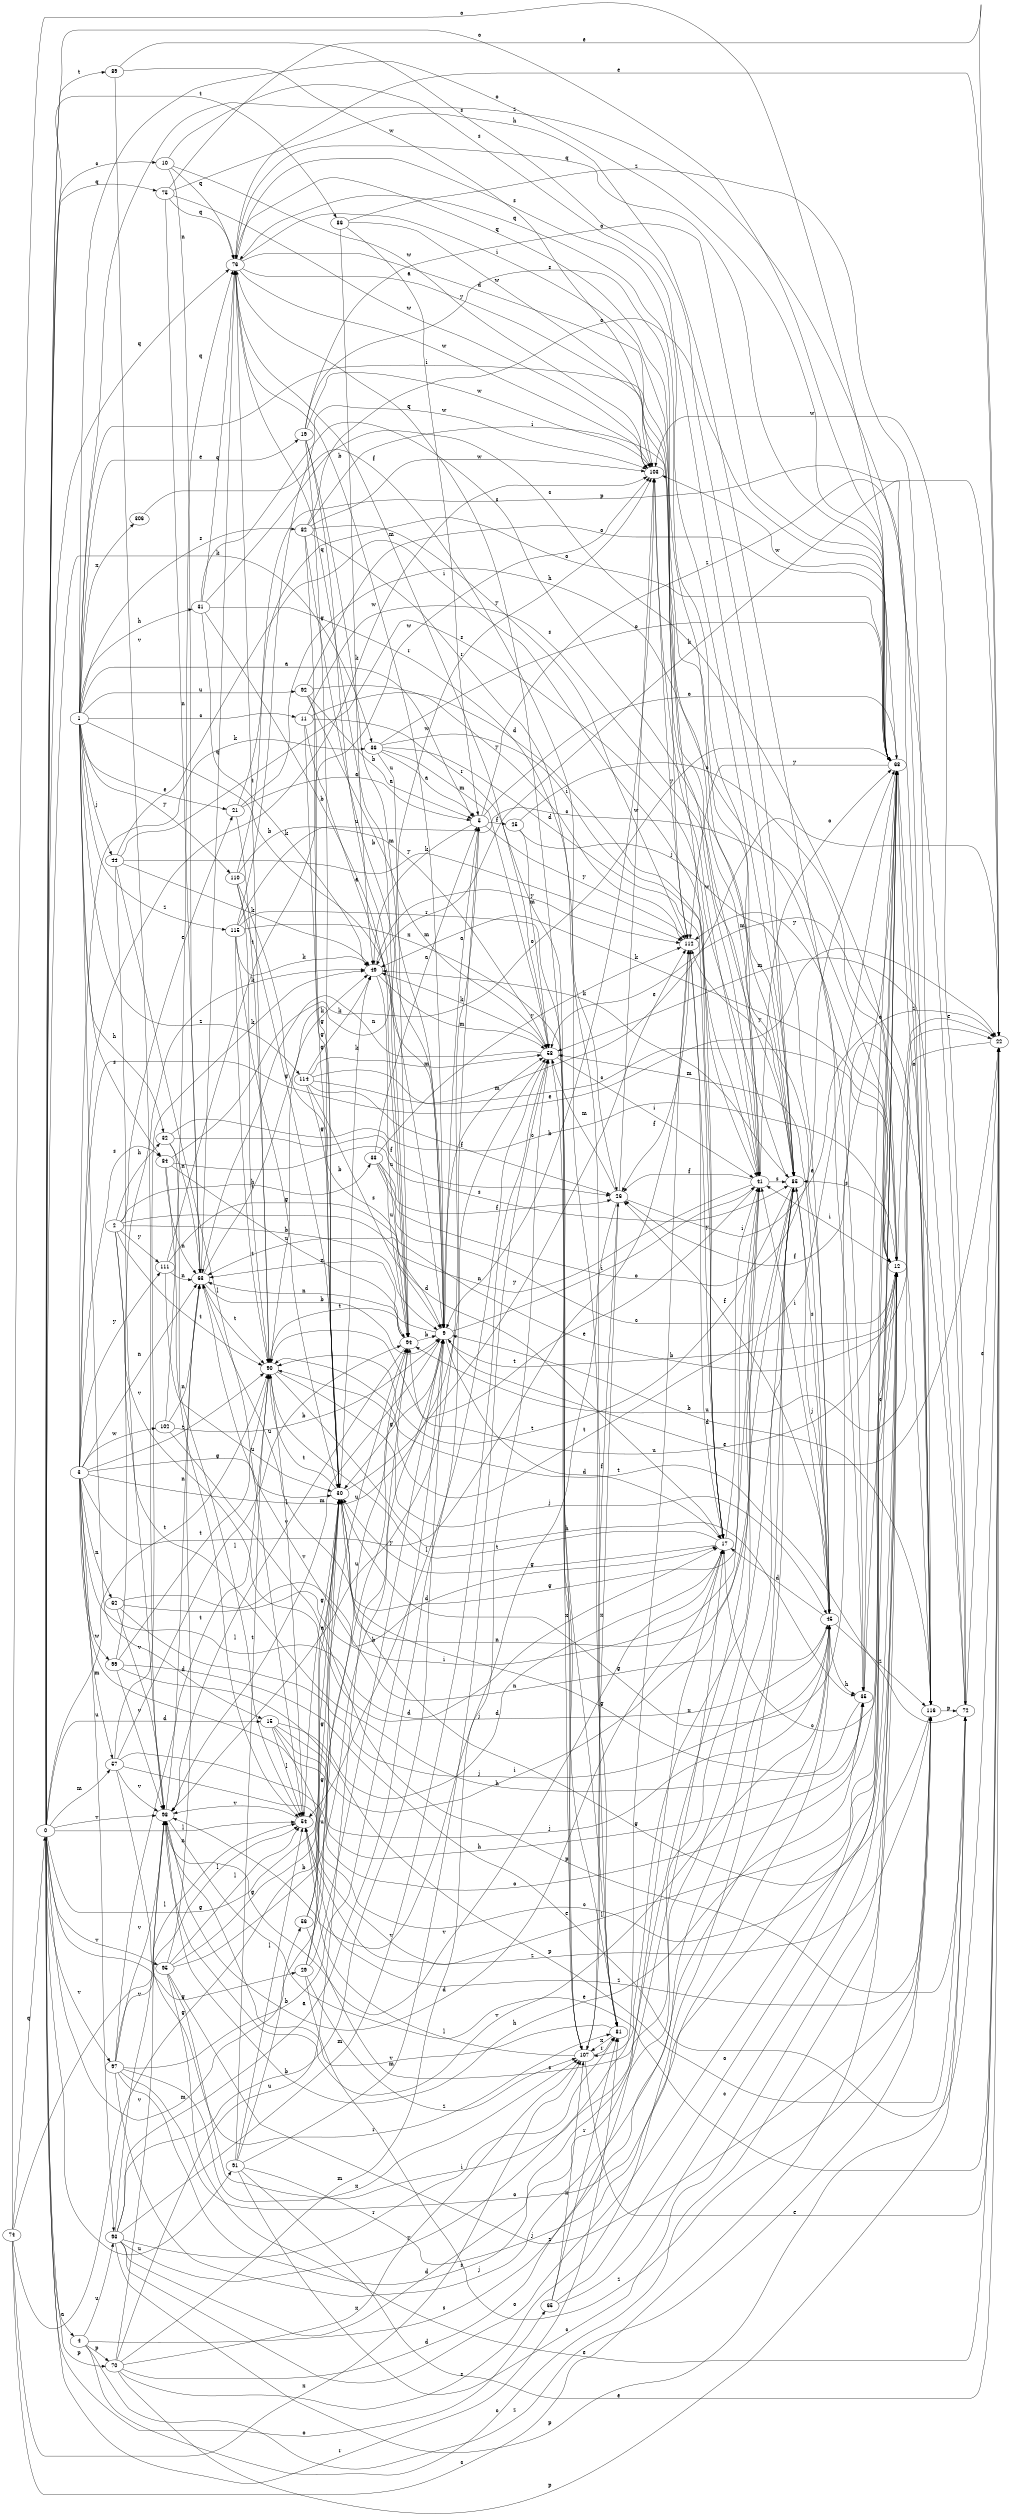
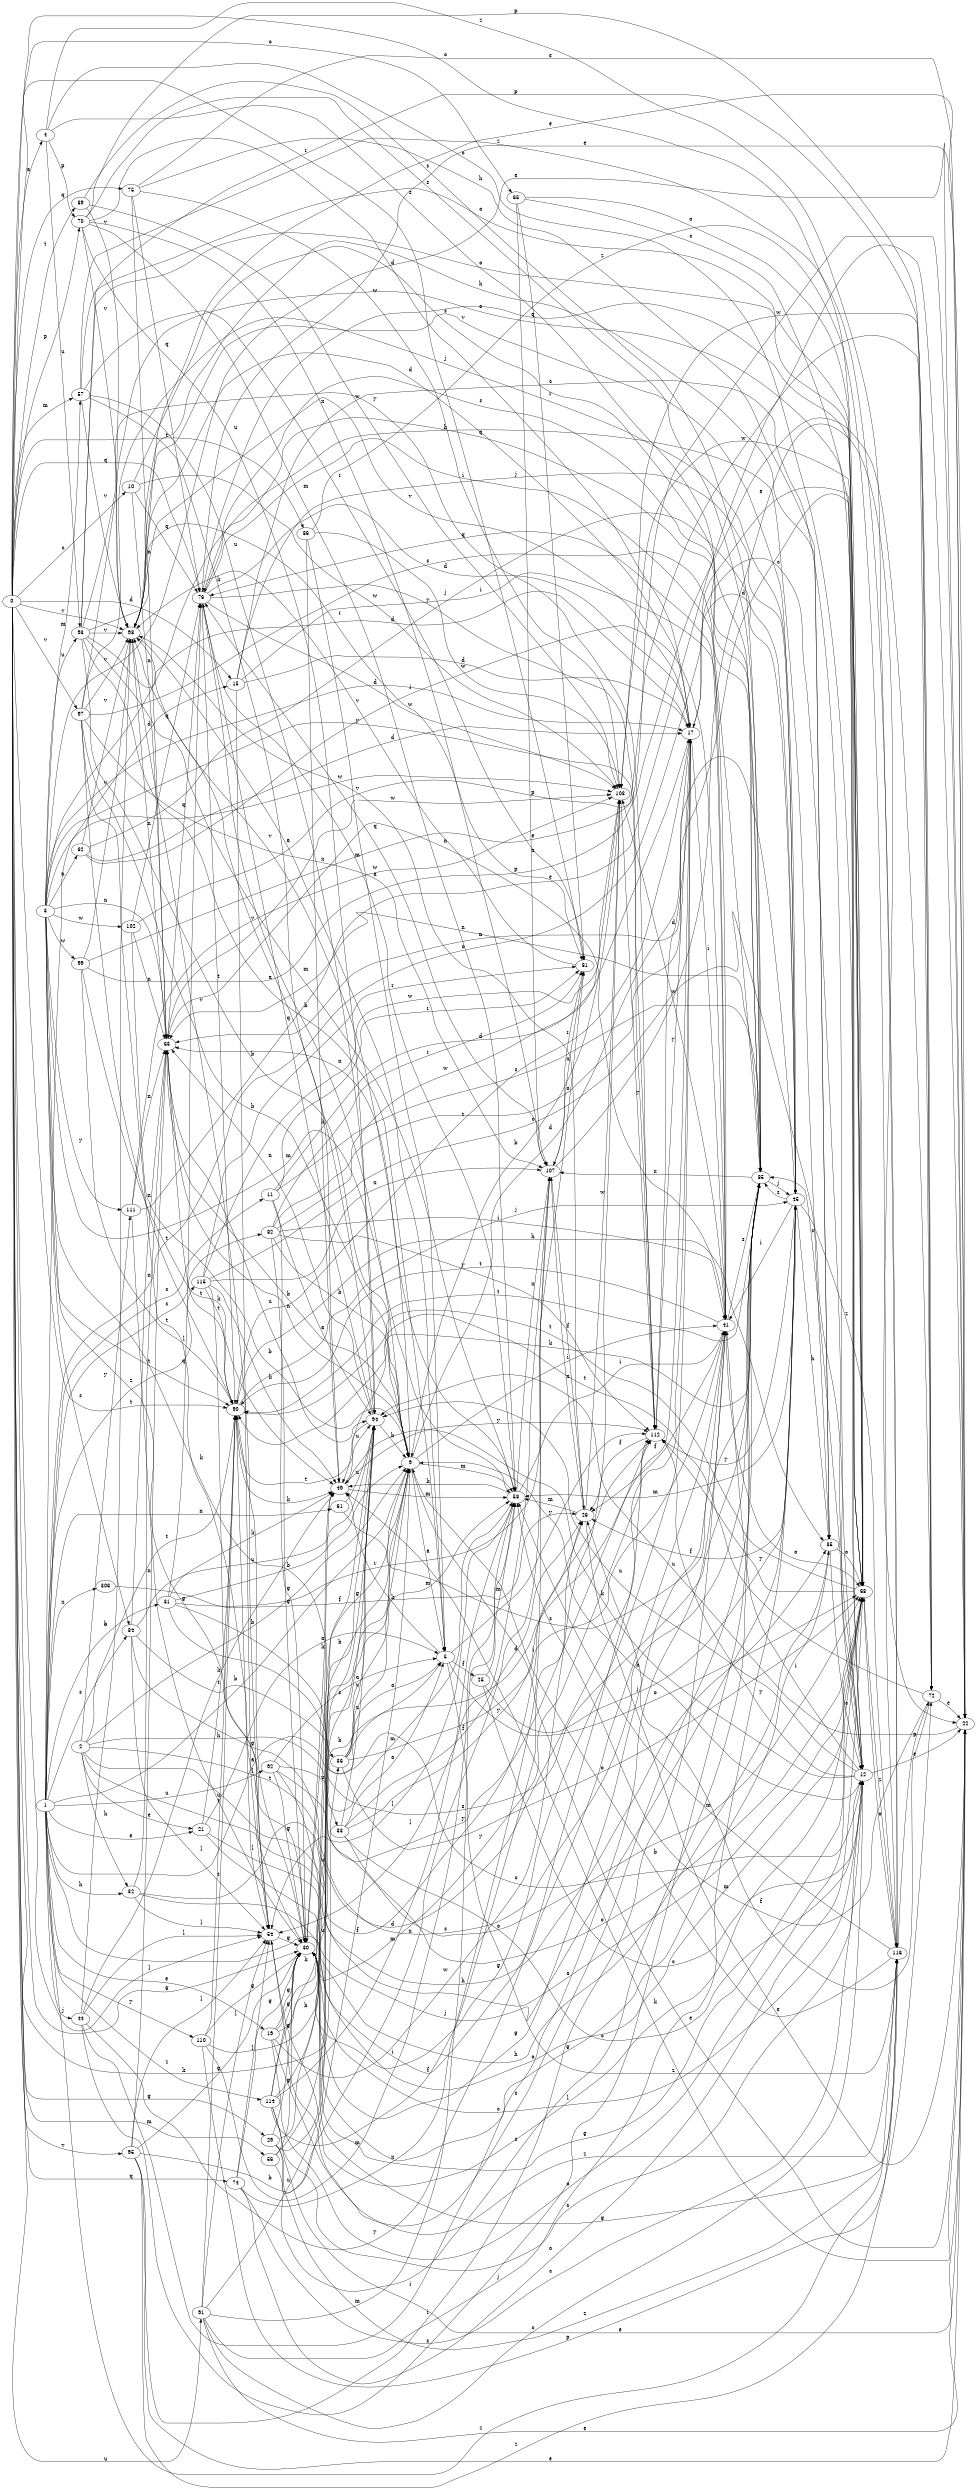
  strict digraph {
    rankdir=LR
    0
    4
    10
    15
    29
    30
    n7 [label=36]
    54
    56
    57
    65
    68
    70
    74
    75
    n16 [label=76]
    81
    86
    89
    90
    91
    95
    97
    98
    116
    93
    12
    85
    63
    103
    41
    17
    45
    9
    94
    107
    112
    49
    5
    58
    72
    35
    22
    1
    11
    19
    21
    31
    32
    44
+   61
    82
    84
    92
    n55 [label=306]
    110
    114
    115
    25
    26
    2
    33
    111
    3
    62
    99
    102
    0 -> 4 [label=a]
    0 -> 10 [label=c]
    0 -> 15 [label=d]
    0 -> 29 [label=g]
    0 -> 30 [label=g]
    0 -> n7 [label=k]
    0 -> 54 [label=l]
    0 -> 56 [label=m]
    0 -> 57 [label=m]
    0 -> 65 [label=o]
    0 -> 68 [label=o]
    0 -> 70 [label=p]
-   74 -> 0 [label=q]
+   0 -> 74 [label=q]
    0 -> 75 [label=q]
    0 -> n16 [label=q]
    0 -> 81 [label=r]
    0 -> 86 [label=t]
    0 -> 89 [label=t]
    0 -> 90 [label=t]
    0 -> 91 [label=u]
    0 -> 95 [label=v]
    0 -> 97 [label=v]
    0 -> 98 [label=v]
    4 -> 70 [label=p]
    4 -> 116 [label=z]
    4 -> 93 [label=u]
    4 -> 12 [label=c]
    4 -> 85 [label=s]
    10 -> n16 [label=q]
    10 -> 85 [label=s]
    10 -> 63 [label=n]
    10 -> 103 [label=w]
    15 -> 54 [label=l]
    15 -> 12 [label=c]
    15 -> 41 [label=i]
    15 -> 17 [label=d]
    15 -> 45 [label=j]
    29 -> 30 [label=g]
    29 -> 116 [label=z]
    29 -> 9 [label=b]
    29 -> 94 [label=u]
-   29 -> 107 [label=z]
+   29 -> 107 [label=x]
    30 -> 90 [label=t]
    30 -> 112 [label=y]
    30 -> 49 [label=k]
    n7 -> 68 [label=o]
    n7 -> 41 [label=i]
    n7 -> 17 [label=d]
    n7 -> 94 [label=u]
    n7 -> 5 [label=a]
    n7 -> 58 [label=m]
    54 -> 30 [label=g]
    54 -> 98 [label=v]
    54 -> 116 [label=z]
    56 -> 30 [label=g]
    56 -> 85 [label=s]
    56 -> 94 [label=u]
    57 -> 68 [label=o]
    57 -> 81 [label=r]
    57 -> 98 [label=v]
    57 -> 116 [label=z]
    57 -> 94 [label=u]
    57 -> 49 [label=k]
    65 -> 68 [label=o]
    65 -> 81 [label=r]
    65 -> 12 [label=c]
    65 -> 107 [label=x]
    68 -> 30 [label=g]
    68 -> 54 [label=l]
    68 -> n16 [label=q]
    68 -> 90 [label=t]
    68 -> 116 [label=z]
    68 -> 103 [label=w]
    68 -> 112 [label=y]
    70 -> 98 [label=v]
    70 -> 85 [label=s]
    70 -> 17 [label=d]
    70 -> 94 [label=u]
    70 -> 107 [label=x]
    70 -> 58 [label=m]
    70 -> 72 [label=p]
    74 -> 30 [label=g]
    74 -> 54 [label=l]
    74 -> 68 [label=o]
    74 -> 12 [label=c]
    74 -> 107 [label=x]
    75 -> n16 [label=q]
    75 -> 63 [label=n]
    75 -> 103 [label=w]
    75 -> 35 [label=h]
    75 -> 22 [label=e]
    n16 -> 90 [label=t]
    n16 -> 85 [label=s]
    n16 -> 103 [label=w]
    n16 -> 41 [label=i]
    n16 -> 17 [label=d]
    n16 -> 9 [label=b]
    n16 -> 112 [label=y]
    n16 -> 58 [label=m]
    n16 -> 22 [label=e]
    81 -> 98 [label=v]
    81 -> 107 [label=x]
    86 -> 116 [label=z]
    86 -> 103 [label=w]
    86 -> 49 [label=k]
    86 -> 5 [label=a]
    89 -> 98 [label=v]
    89 -> 85 [label=s]
    89 -> 103 [label=w]
    90 -> 54 [label=l]
    90 -> 45 [label=j]
    90 -> 49 [label=k]
    90 -> 35 [label=h]
    91 -> 54 [label=l]
    91 -> 90 [label=t]
    91 -> 12 [label=c]
    91 -> 45 [label=j]
    91 -> 94 [label=u]
    91 -> 58 [label=m]
    91 -> 22 [label=e]
    95 -> 30 [label=g]
    95 -> 54 [label=l]
    95 -> 116 [label=z]
    95 -> 63 [label=n]
    95 -> 41 [label=i]
    95 -> 9 [label=b]
    95 -> 22 [label=e]
    97 -> 54 [label=l]
    97 -> 68 [label=o]
    97 -> 90 [label=t]
    97 -> 98 [label=v]
    97 -> 85 [label=s]
    97 -> 45 [label=j]
    97 -> 9 [label=b]
    97 -> 107 [label=x]
    98 -> 63 [label=n]
    98 -> 17 [label=d]
    98 -> 5 [label=a]
    98 -> 35 [label=h]
    98 -> 22 [label=e]
    116 -> 30 [label=g]
    116 -> 68 [label=o]
    116 -> 9 [label=b]
    116 -> 58 [label=m]
    116 -> 72 [label=p]
    93 -> 68 [label=o]
    93 -> 81 [label=r]
    93 -> 98 [label=v]
    93 -> 17 [label=d]
    93 -> 9 [label=b]
    93 -> 112 [label=y]
    93 -> 5 [label=a]
    93 -> 58 [label=m]
    93 -> 72 [label=p]
    12 -> 85 [label=s]
    12 -> 41 [label=i]
    12 -> 9 [label=b]
    12 -> 94 [label=u]
    12 -> 112 [label=y]
    12 -> 49 [label=k]
    12 -> 22 [label=e]
    85 -> n16 [label=q]
    85 -> 90 [label=t]
    85 -> 63 [label=n]
    85 -> 45 [label=j]
    85 -> 107 [label=x]
    85 -> 49 [label=k]
    63 -> n16 [label=q]
    63 -> 90 [label=t]
    63 -> 103 [label=w]
    63 -> 9 [label=b]
+   63 -> 94 [label=u]
    103 -> 9 [label=b]
    103 -> 112 [label=y]
    41 -> 30 [label=g]
    41 -> 68 [label=o]
    41 -> n16 [label=q]
    41 -> 90 [label=t]
    41 -> 85 [label=s]
    41 -> 63 [label=n]
    41 -> 103 [label=w]
    41 -> 26 [label=f]
    17 -> 30 [label=g]
    17 -> 90 [label=t]
    17 -> 98 [label=v]
    17 -> 12 [label=c]
    17 -> 41 [label=i]
    17 -> 112 [label=y]
    45 -> 98 [label=v]
    45 -> 116 [label=z]
    45 -> 85 [label=s]
    45 -> 63 [label=n]
    45 -> 41 [label=i]
    45 -> 17 [label=d]
    45 -> 112 [label=y]
    45 -> 58 [label=m]
    45 -> 35 [label=h]
    45 -> 26 [label=f]
    9 -> 30 [label=g]
    9 -> 98 [label=v]
    9 -> 63 [label=n]
    9 -> 41 [label=i]
    9 -> 17 [label=d]
    9 -> 5 [label=a]
    9 -> 58 [label=m]
    9 -> 22 [label=e]
    94 -> n16 [label=q]
    94 -> 90 [label=t]
    94 -> 98 [label=v]
    94 -> 63 [label=n]
    94 -> 9 [label=b]
    107 -> 54 [label=l]
    107 -> n16 [label=q]
    107 -> 81 [label=r]
    107 -> 22 [label=e]
    107 -> 26 [label=f]
    112 -> 17 [label=d]
    112 -> 26 [label=f]
    49 -> 94 [label=u]
    49 -> 112 [label=y]
    49 -> 58 [label=m]
    5 -> 68 [label=o]
    5 -> 116 [label=z]
    5 -> 112 [label=y]
    5 -> 49 [label=k]
    5 -> 25 [label=f]
    58 -> 54 [label=l]
    58 -> 63 [label=n]
    58 -> 41 [label=i]
    58 -> 107 [label=x]
    58 -> 49 [label=k]
    72 -> 90 [label=t]
    72 -> 103 [label=w]
    72 -> 58 [label=m]
    72 -> 22 [label=e]
    72 -> 26 [label=f]
    35 -> 30 [label=g]
    35 -> 68 [label=o]
    35 -> 12 [label=c]
    22 -> 94 [label=u]
    22 -> 49 [label=k]
    1 -> 15 [label=d]
    1 -> 68 [label=o]
    1 -> 116 [label=z]
    1 -> 41 [label=i]
    1 -> 9 [label=b]
    1 -> 5 [label=a]
    1 -> 11 [label=c]
    1 -> 19 [label=e]
    1 -> 21 [label=e]
    1 -> 31 [label=h]
    1 -> 32 [label=h]
    1 -> 44 [label=j]
+   1 -> 61 [label=n]
    1 -> 82 [label=s]
    1 -> 84 [label=s]
    1 -> 92 [label=u]
    1 -> n55 [label=x]
    1 -> 110 [label=y]
    1 -> 114 [label=z]
    1 -> 115 [label=z]
    11 -> 30 [label=g]
    11 -> 81 [label=r]
    11 -> 85 [label=s]
    11 -> 17 [label=d]
    11 -> 94 [label=a]
    19 -> 30 [label=g]
    19 -> 68 [label=o]
    19 -> 85 [label=s]
    19 -> 103 [label=w]
    19 -> 9 [label=b]
    19 -> 94 [label=u]
    21 -> 68 [label=o]
    21 -> 90 [label=t]
    21 -> 5 [label=a]
    21 -> 35 [label=h]
    31 -> n16 [label=q]
    31 -> 81 [label=r]
    31 -> 12 [label=c]
    31 -> 85 [label=s]
    31 -> 9 [label=b]
    31 -> 49 [label=k]
    32 -> 54 [label=l]
    32 -> 12 [label=c]
    32 -> 63 [label=n]
    32 -> 26 [label=f]
    44 -> 54 [label=l]
    44 -> 98 [label=v]
    44 -> 85 [label=s]
    44 -> 41 [label=i]
    44 -> 112 [label=y]
    44 -> 49 [label=k]
+   61 -> 85 [label=s]
+   61 -> 94 [label=u]
    82 -> 30 [label=g]
    82 -> 68 [label=o]
    82 -> 81 [label=r]
    82 -> 103 [label=w]
    82 -> 41 [label=i]
    82 -> 9 [label=b]
    82 -> 112 [label=y]
    84 -> 54 [label=l]
    84 -> 68 [label=o]
    84 -> 85 [label=s]
    84 -> 63 [label=n]
    84 -> 94 [label=u]
    92 -> 30 [label=g]
    92 -> 68 [label=o]
    92 -> 112 [label=y]
    92 -> 5 [label=a]
    92 -> 58 [label=m]
    n55 -> 26 [label=f]
    110 -> 30 [label=g]
    110 -> 90 [label=t]
    110 -> 9 [label=b]
    110 -> 58 [label=m]
    110 -> 72 [label=p]
    114 -> 30 [label=g]
    114 -> 12 [label=c]
    114 -> 9 [label=s]
    114 -> 49 [label=k]
    114 -> 58 [label=m]
    114 -> 22 [label=e]
    114 -> 26 [label=f]
    115 -> 30 [label=g]
    115 -> 81 [label=r]
    115 -> 90 [label=t]
    115 -> 12 [label=c]
    115 -> 103 [label=w]
    115 -> 107 [label=x]
    115 -> 49 [label=k]
    25 -> 12 [label=c]
    25 -> 45 [label=j]
    25 -> 58 [label=m]
    26 -> 98 [label=v]
    26 -> 103 [label=w]
    26 -> 107 [label=x]
    26 -> 58 [label=m]
    26 -> 22 [label=e]
    2 -> 90 [label=t]
    2 -> 17 [label=d]
    2 -> 45 [label=j]
    2 -> 9 [label=b]
    2 -> 35 [label=h]
    2 -> 21 [label=e]
    2 -> 32 [label=h]
    2 -> 33 [label=h]
    2 -> 111 [label=y]
    33 -> 68 [label=o]
    33 -> 12 [label=c]
    33 -> 94 [label=u]
    33 -> 112 [label=y]
    33 -> 5 [label=a]
    33 -> 26 [label=f]
    111 -> 30 [label=u]
    111 -> 63 [label=n]
    111 -> 103 [label=w]
    111 -> 22 [label=e]
    3 -> 30 [label=g]
    3 -> n7 [label=k]
    3 -> 57 [label=m]
    3 -> 90 [label=t]
    3 -> 93 [label=u]
    3 -> 63 [label=n]
    3 -> 103 [label=w]
    3 -> 17 [label=d]
    3 -> 112 [label=y]
    3 -> 58 [label=m]
    3 -> 35 [label=h]
    3 -> 22 [label=e]
    3 -> 84 [label=s]
    3 -> 111 [label=y]
    3 -> 62 [label=n]
    3 -> 99 [label=w]
    3 -> 102 [label=w]
    62 -> 98 [label=v]
    62 -> 41 [label=i]
    62 -> 17 [label=d]
    62 -> 45 [label=j]
    99 -> 90 [label=t]
    99 -> 98 [label=v]
    99 -> 49 [label=k]
    99 -> 72 [label=p]
    99 -> 22 [label=e]
    102 -> n16 [label=q]
    102 -> 63 [label=n]
    102 -> 9 [label=b]
    102 -> 72 [label=p]
  }
